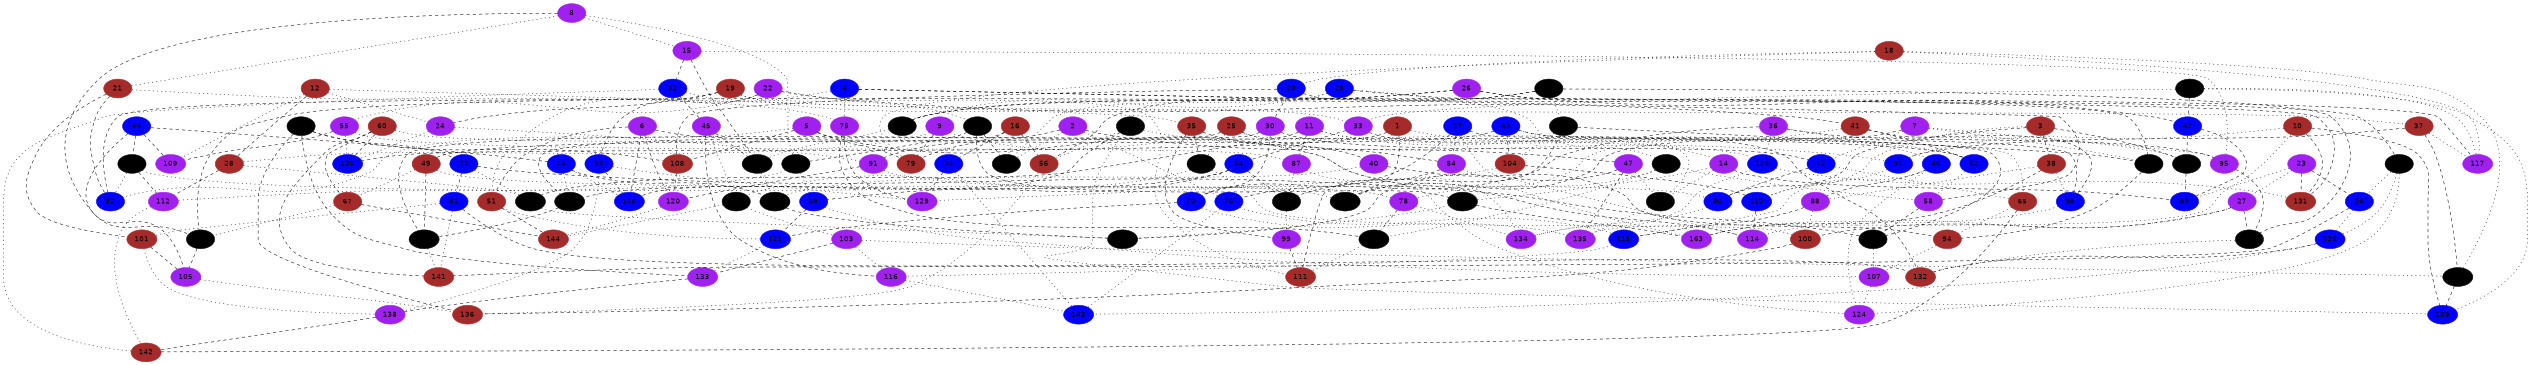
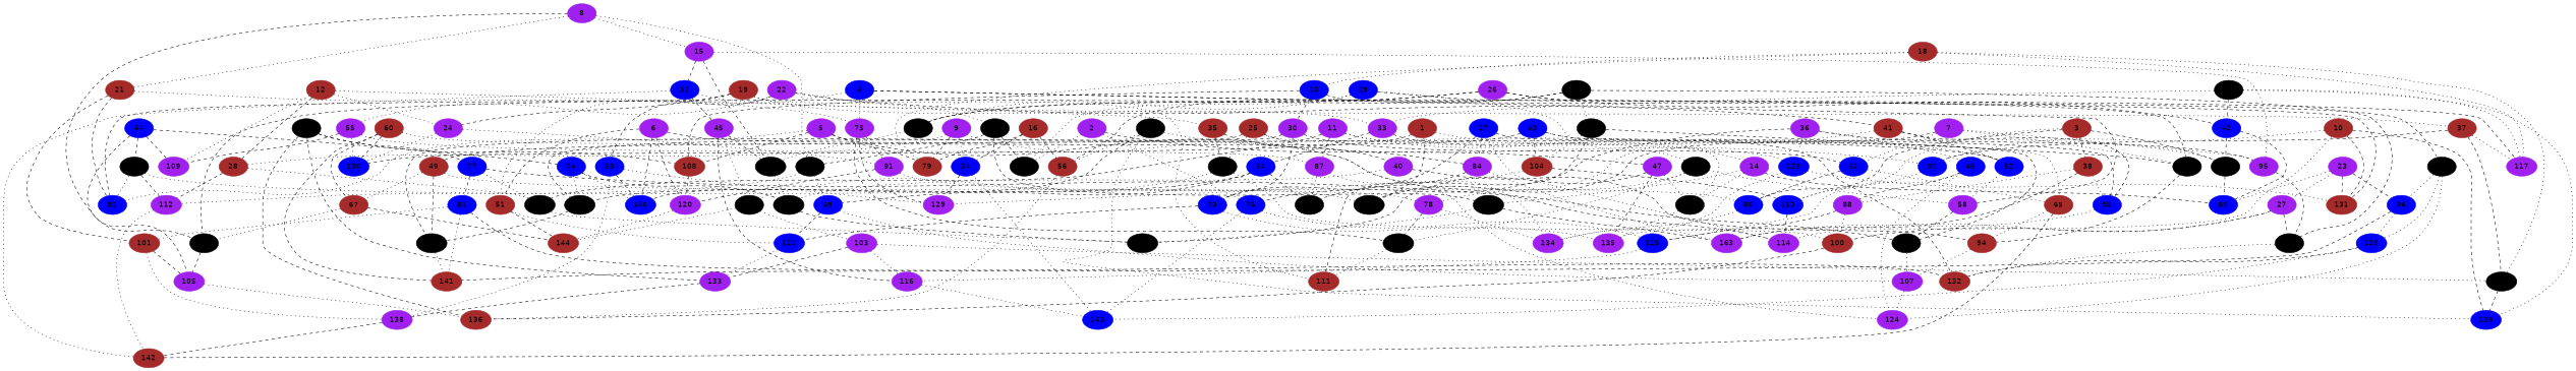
  graph {
    fontname="DejaVu Sans"
    node [color=purple fontname="DejaVu Sans" style=filled]
    edge [fontname="DejaVu Sans" style=dashed]
    1 [color=brown]
    40
    66 [color=black]
    125 [color=black]
    130 [color=blue]
    94 [color=brown]
    127 [color=black]
    89 [color=blue]
    2
    47
    68 [color=black]
    76 [color=blue]
    91
    135
    73 [color=black]
    145 [color=black]
    143 [color=blue]
    115 [color=blue]
    120
    3 [color=brown]
    38 [color=brown]
    80 [color=blue]
    110 [color=blue]
    88
    98 [color=blue]
    n26 [label=163]
    134
    114
    4 [color=blue]
    51 [color=brown]
    58
    75
    131 [color=brown]
    121 [color=blue]
    144 [color=brown]
    83 [color=black]
    106 [color=black]
    129
    79 [color=brown]
    5
    92 [color=blue]
    108 [color=brown]
    6
    52 [color=blue]
    140 [color=blue]
    7
    62 [color=blue]
    85 [color=black]
    95
    65 [color=brown]
    97 [color=black]
    8
    15
    21 [color=brown]
    64 [color=black]
    71 [color=black]
    32 [color=blue]
    119 [color=black]
    101 [color=brown]
    112
    69 [color=blue]
    105
    9
    28 [color=brown]
    34 [color=blue]
    137 [color=black]
    10 [color=brown]
    90 [color=blue]
    139 [color=blue]
    11
    14
    87
    118 [color=black]
    124
    93 [color=black]
    12 [color=brown]
    24
    35 [color=brown]
    109
    63 [color=black]
-   99
    13 [color=black]
    33
    42 [color=blue]
    117
    54 [color=blue]
    132 [color=brown]
    37 [color=brown]
    45
    142 [color=brown]
    16 [color=brown]
    56 [color=brown]
    136 [color=brown]
    17 [color=blue]
    70 [color=blue]
    84
    107
    18 [color=brown]
    20 [color=blue]
    122 [color=black]
    30
    61 [color=black]
    19 [color=brown]
    111 [color=brown]
    102 [color=black]
    96 [color=blue]
    126 [color=blue]
    138
    39 [color=blue]
    22
    41 [color=brown]
    50 [color=black]
    55
    23
    27
    100 [color=brown]
    141 [color=brown]
    25 [color=brown]
    113 [color=black]
    86 [color=black]
    26
    82 [color=black]
    29 [color=blue]
    31 [color=black]
    78
    116
    36
    46 [color=blue]
    128 [color=blue]
    43 [color=blue]
    49 [color=brown]
    104 [color=brown]
    67 [color=brown]
    44 [color=blue]
    59 [color=black]
    74 [color=blue]
    103
    48 [color=black]
    133
    53 [color=black]
    57 [color=black]
    60 [color=brown]
    72 [color=black]
    77 [color=blue]
    81 [color=blue]
    1 -- 40 [style=dotted]
    1 -- 66 [style=dotted]
    1 -- 125
    1 -- 130
    40 -- 94
    40 -- 127 [style=dotted]
    66 -- 89
    94 -- 107 [style=dotted]
    127 -- 145
    2 -- 47
    2 -- 68 [style=dotted]
    2 -- 76 [style=dotted]
-   2 -- 91
+   75 -- 91
    47 -- 135
    47 -- 73 [style=dotted]
    47 -- 145
    76 -- 143 [style=dotted]
    76 -- 115 [style=dotted]
    91 -- 125 [style=dotted]
    91 -- 120
    73 -- 135 [style=dotted]
    115 -- 116 [style=dotted]
    120 -- 144 [style=dotted]
    3 -- 66
    3 -- 38
    3 -- 80
    3 -- 110 [style=dotted]
    38 -- 88 [style=dotted]
    38 -- 98 [style=dotted]
    38 -- n26
    80 -- 134 [style=dotted]
    110 -- 114
    88 -- 115
    88 -- 100 [style=dotted]
    98 -- n26 [style=dotted]
    4 -- 51 [style=dotted]
    4 -- 58
    4 -- 75 [style=dotted]
    4 -- 131
    51 -- 121 [style=dotted]
    51 -- 144
    58 -- 83
    75 -- 106
    75 -- 129
    121 -- 133 [style=dotted]
    83 -- 107 [style=dotted]
    106 -- 111 [style=dotted]
    5 -- 114
    5 -- 79
    5 -- 92 [style=dotted]
    5 -- 108
    108 -- 120
    6 -- 120
    6 -- 51
    6 -- 52
    6 -- 140
    52 -- 58 [style=dotted]
    7 -- 125
    7 -- 62 [style=dotted]
    7 -- 85 [style=dotted]
    7 -- 95 [style=dotted]
    62 -- 80
    62 -- 65 [style=dotted]
    85 -- 94
    95 -- 97
    65 -- 94 [style=dotted]
    65 -- 142
    97 -- 132 [style=dotted]
    8 -- 15 [style=dotted]
    8 -- 21 [style=dotted]
    8 -- 64 [style=dotted]
    8 -- 71
    15 -- 95 [style=dotted]
    15 -- 32
    15 -- 119
    21 -- 75 [style=dotted]
    21 -- 92
    21 -- 101
    64 -- 112 [style=dotted]
    64 -- 69 [style=dotted]
    71 -- 105
    32 -- 37 [style=dotted]
    32 -- 45
    32 -- 142 [style=dotted]
    119 -- 127 [style=dotted]
    101 -- 105
    101 -- 138 [style=dotted]
    112 -- 142 [style=dotted]
    69 -- 121
    69 -- 107 [style=dotted]
    105 -- 136 [style=dotted]
    9 -- 134 [style=dotted]
    9 -- 79
    9 -- 28 [style=dotted]
    9 -- 34 [style=dotted]
    28 -- 112
    28 -- 137 [style=dotted]
    34 -- 143 [style=dotted]
    34 -- 129
    137 -- 145 [style=dotted]
    10 -- 135 [style=dotted]
    10 -- 131
    10 -- 90 [style=dotted]
    10 -- 139
    90 -- 110 [style=dotted]
    11 -- 52 [style=dotted]
    11 -- 137
    11 -- 14 [style=dotted]
    11 -- 87
    14 -- 89
    14 -- 73 [style=dotted]
    14 -- 118 [style=dotted]
    87 -- 124 [style=dotted]
    87 -- 93 [style=dotted]
    118 -- 145 [style=dotted]
    118 -- n26
-   93 -- 99 [style=dotted]
    12 -- 28
    12 -- 24 [style=dotted]
    12 -- 35 [style=dotted]
    12 -- 109 [style=dotted]
    24 -- 130 [style=dotted]
    24 -- 91 [style=dotted]
    35 -- 40
    35 -- 63
-   35 -- 99
    63 -- 100 [style=dotted]
    63 -- 86 [style=dotted]
-   99 -- 111
    13 -- 139 [style=dotted]
    13 -- 33 [style=dotted]
    13 -- 42
    13 -- 117 [style=dotted]
    33 -- 54
    33 -- 132
    42 -- 66
    42 -- 89
    54 -- 69
    54 -- 93
    54 -- 102
    37 -- 90
    37 -- 117 [style=dotted]
    37 -- 122
    45 -- 119
    45 -- 86 [style=dotted]
    45 -- 116
    16 -- 68 [style=dotted]
    16 -- 79
    16 -- 34
    16 -- 56
    56 -- 136 [style=dotted]
    17 -- 114 [style=dotted]
    17 -- 83
    17 -- 70
    17 -- 84
    70 -- 135 [style=dotted]
    70 -- 121
    84 -- n26 [style=dotted]
    84 -- 93
    107 -- 124 [style=dotted]
    18 -- 79 [style=dotted]
    18 -- 117 [style=dotted]
    18 -- 20 [style=dotted]
    18 -- 122 [style=dotted]
    20 -- 108
    20 -- 30
    20 -- 61
    122 -- 139
    30 -- 62
    30 -- 70
    30 -- 102
    61 -- 124 [style=dotted]
    61 -- 96 [style=dotted]
    61 -- 126 [style=dotted]
    19 -- 92
    19 -- 24
    19 -- 33 [style=dotted]
    19 -- 111 [style=dotted]
    102 -- 113
    96 -- 126 [style=dotted]
    96 -- 141
    126 -- 143 [style=dotted]
    126 -- 132
    138 -- 142
    39 -- 129 [style=dotted]
    39 -- 140
    39 -- 138 [style=dotted]
    22 -- 39
    22 -- 41
    22 -- 50 [style=dotted]
    22 -- 55 [style=dotted]
    41 -- 125 [style=dotted]
    41 -- 98
    41 -- 52
    50 -- 68
    50 -- 64
    50 -- 118
    55 -- 130 [style=dotted]
    55 -- 87 [style=dotted]
    55 -- 109
    23 -- 89 [style=dotted]
    23 -- 131
    23 -- 96
    23 -- 27 [style=dotted]
    27 -- 114 [style=dotted]
    27 -- 97
    27 -- 100
    100 -- 136
    25 -- 73 [style=dotted]
    25 -- 63 [style=dotted]
    25 -- 84
    25 -- 113
    113 -- 141 [style=dotted]
    86 -- 144 [style=dotted]
    86 -- 103 [style=dotted]
    26 -- 71
    26 -- 42
    26 -- 117
    26 -- 82
    82 -- 119 [style=dotted]
    29 -- 68 [style=dotted]
    29 -- 85
    29 -- 82 [style=dotted]
    29 -- 31 [style=dotted]
    31 -- 58 [style=dotted]
    31 -- 106 [style=dotted]
    31 -- 78 [style=dotted]
    78 -- 134 [style=dotted]
    78 -- 106
    116 -- 143 [style=dotted]
    36 -- 76
    36 -- 95
    36 -- 46 [style=dotted]
    36 -- 128 [style=dotted]
    46 -- 115 [style=dotted]
    46 -- 88
    46 -- 124 [style=dotted]
    128 -- 134 [style=dotted]
    128 -- 131 [style=dotted]
    43 -- 98
    43 -- 65 [style=dotted]
    43 -- 49
    43 -- 104
    49 -- 113
    49 -- 78 [style=dotted]
    49 -- 67 [style=dotted]
    104 -- 110
    104 -- 129 [style=dotted]
    67 -- 144
    67 -- 71 [style=dotted]
    44 -- 105
    44 -- 109
    44 -- 59
    44 -- 74
    59 -- 80 [style=dotted]
    59 -- 92 [style=dotted]
    59 -- 112
    74 -- 127
    74 -- 140 [style=dotted]
    74 -- 102 [style=dotted]
    103 -- 122 [style=dotted]
    103 -- 116 [style=dotted]
    103 -- 133
    48 -- 140
    48 -- 90 [style=dotted]
    48 -- 139 [style=dotted]
    48 -- 56 [style=dotted]
    133 -- 138
    53 -- 97
    53 -- 56
    53 -- 82
    53 -- 57 [style=dotted]
    57 -- 85
    57 -- 111
    57 -- 104 [style=dotted]
    60 -- 130
    60 -- 141
    60 -- 128 [style=dotted]
    60 -- 67
    72 -- 108
    72 -- 136
    72 -- 133
    72 -- 77
    77 -- 83
    77 -- 137 [style=dotted]
    77 -- 81
    81 -- 101 [style=dotted]
    81 -- 132
    81 -- 141 [style=dotted]
  }
